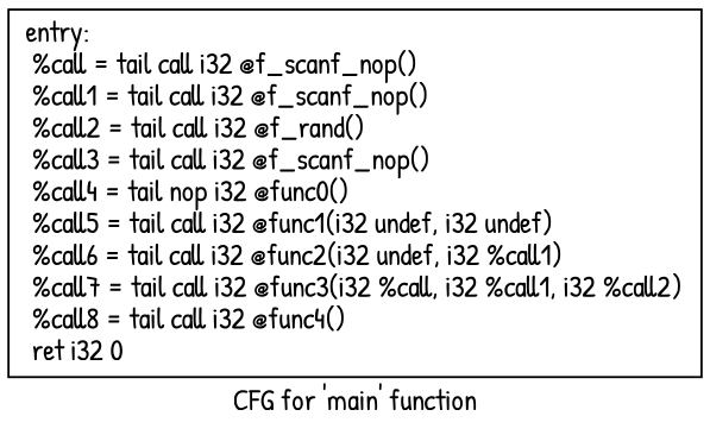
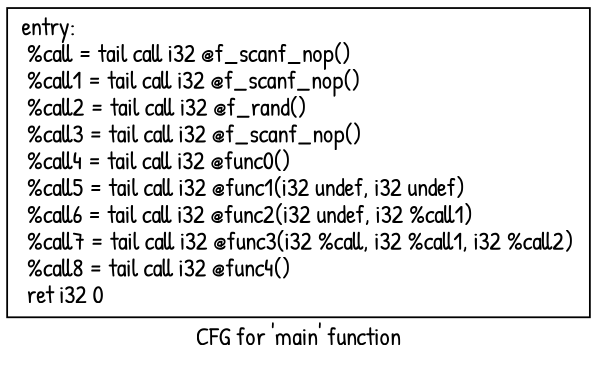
  digraph {
    label="CFG for 'main' function"
    rankdir=LR
    fontname="Patrick Hand"
-   n1 [label="{entry:\l  %call = tail call i32 @f_scanf_nop()\l  %call1 = tail call i32 @f_scanf_nop()\l  %call2 = tail call i32 @f_rand()\l  %call3 = tail call i32 @f_scanf_nop()\l  %call4 = tail nop i32 @func0()\l  %call5 = tail call i32 @func1(i32 undef, i32 undef)\l  %call6 = tail call i32 @func2(i32 undef, i32 %call1)\l  %call7 = tail call i32 @func3(i32 %call, i32 %call1, i32 %call2)\l  %call8 = tail call i32 @func4()\l  ret i32 0\l}" shape=record fontname="Patrick Hand"]
+   n1 [label="{entry:\l  %call = tail call i32 @f_scanf_nop()\l  %call1 = tail call i32 @f_scanf_nop()\l  %call2 = tail call i32 @f_rand()\l  %call3 = tail call i32 @f_scanf_nop()\l  %call4 = tail call i32 @func0()\l  %call5 = tail call i32 @func1(i32 undef, i32 undef)\l  %call6 = tail call i32 @func2(i32 undef, i32 %call1)\l  %call7 = tail call i32 @func3(i32 %call, i32 %call1, i32 %call2)\l  %call8 = tail call i32 @func4()\l  ret i32 0\l}" shape=record fontname="Patrick Hand"]
  }
